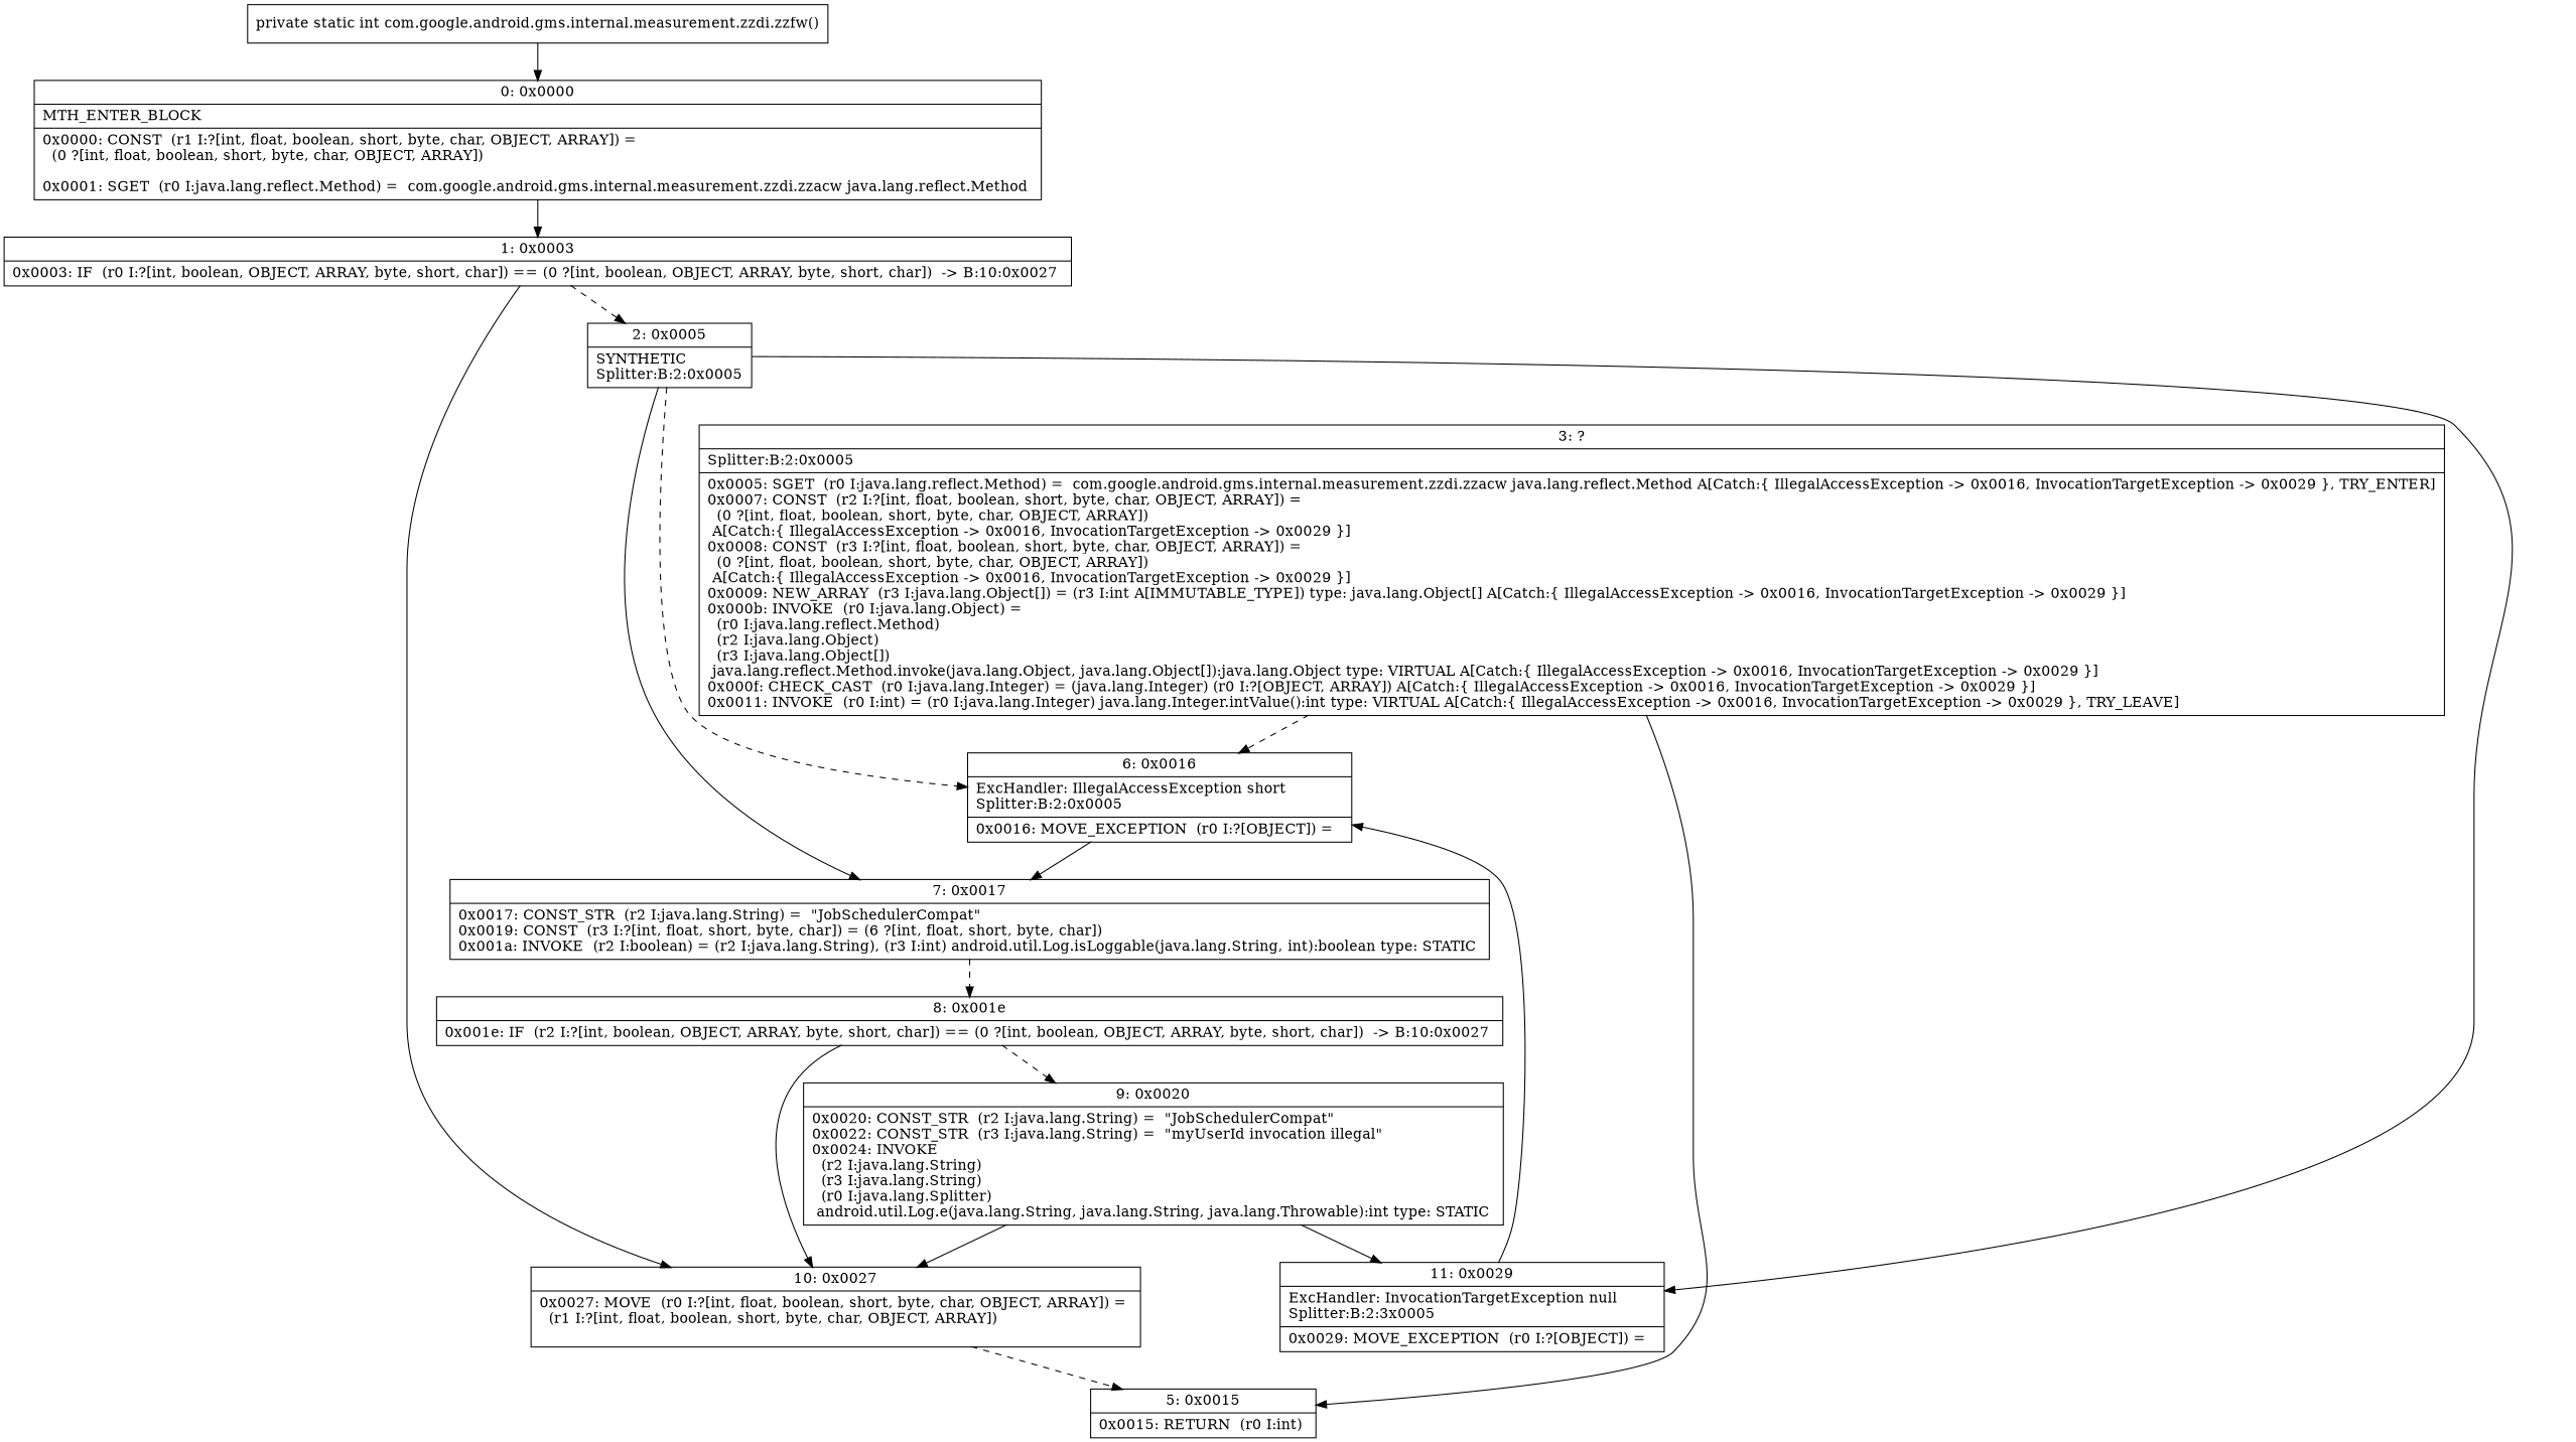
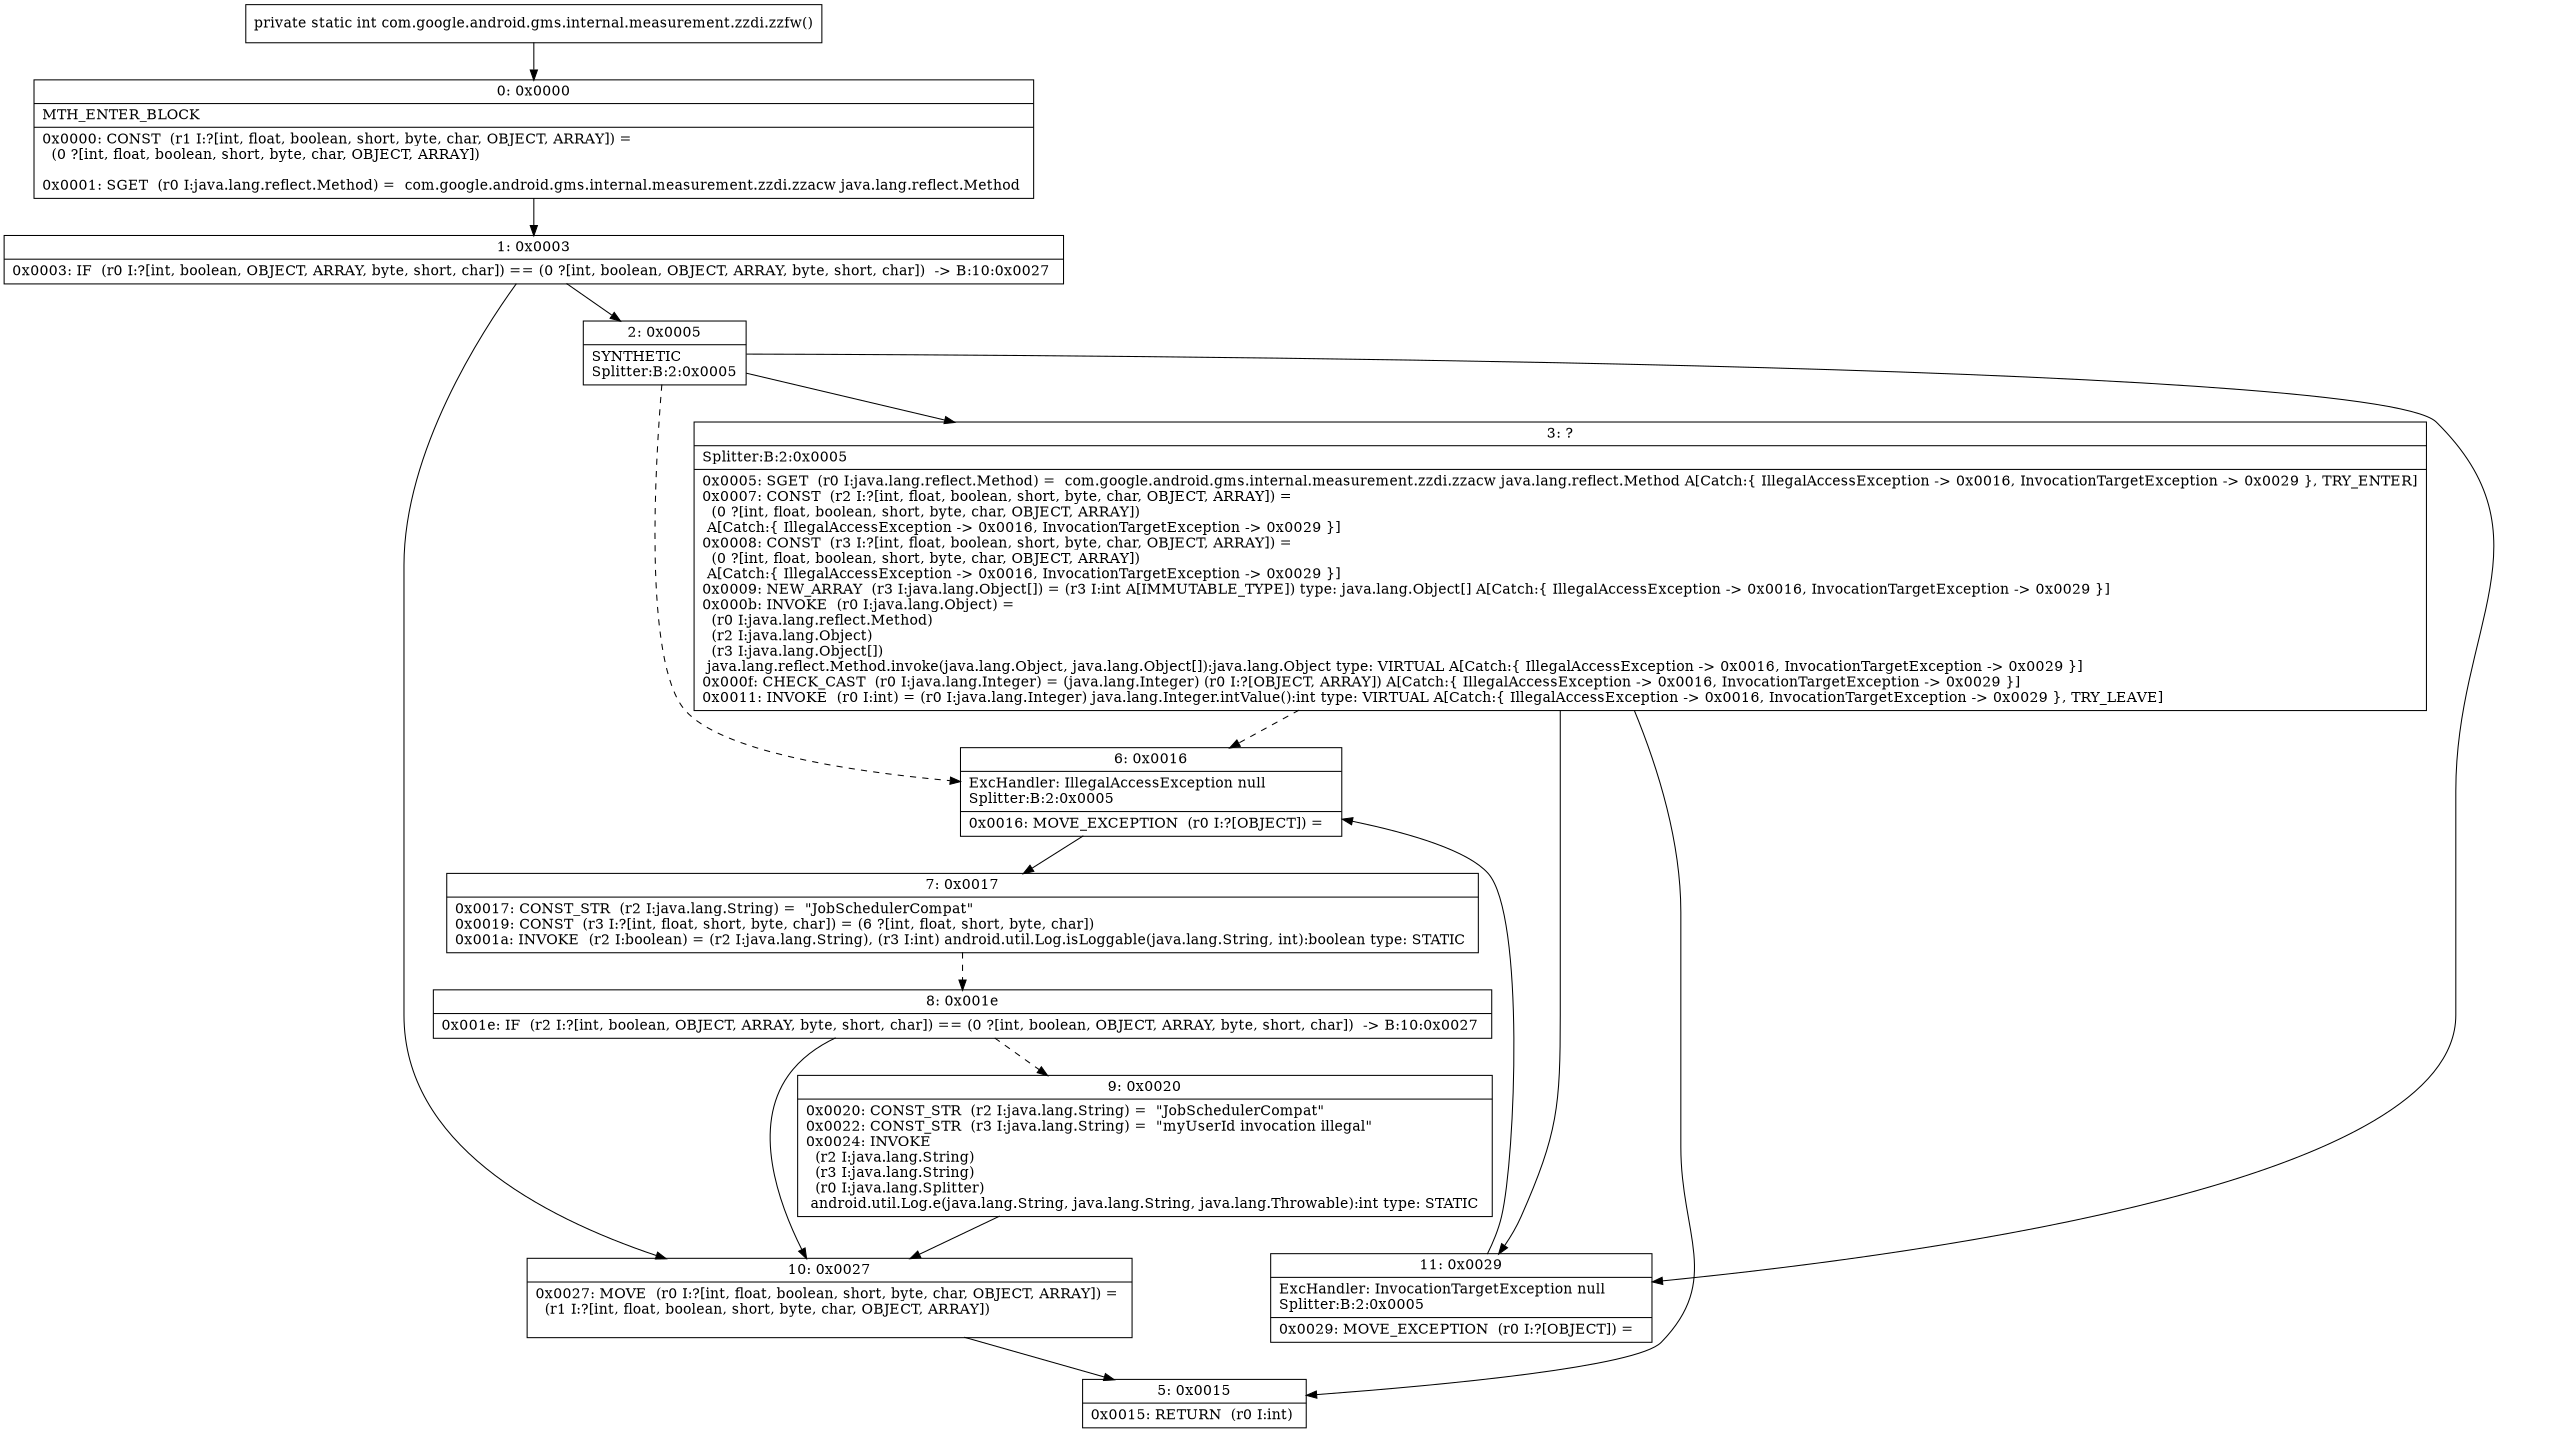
  digraph {
    node [shape=record]
    n1 [label="{0\:\ 0x0000|MTH_ENTER_BLOCK\l|0x0000: CONST  (r1 I:?[int, float, boolean, short, byte, char, OBJECT, ARRAY]) = \l  (0 ?[int, float, boolean, short, byte, char, OBJECT, ARRAY])\l \l0x0001: SGET  (r0 I:java.lang.reflect.Method) =  com.google.android.gms.internal.measurement.zzdi.zzacw java.lang.reflect.Method \l}"]
    n2 [label="{1\:\ 0x0003|0x0003: IF  (r0 I:?[int, boolean, OBJECT, ARRAY, byte, short, char]) == (0 ?[int, boolean, OBJECT, ARRAY, byte, short, char])  \-\> B:10:0x0027 \l}"]
    n3 [label="{2\:\ 0x0005|SYNTHETIC\lSplitter:B:2:0x0005\l}"]
    n4 [label="{10\:\ 0x0027|0x0027: MOVE  (r0 I:?[int, float, boolean, short, byte, char, OBJECT, ARRAY]) = \l  (r1 I:?[int, float, boolean, short, byte, char, OBJECT, ARRAY])\l \l}"]
    n5 [label="{3\:\ ?|Splitter:B:2:0x0005\l|0x0005: SGET  (r0 I:java.lang.reflect.Method) =  com.google.android.gms.internal.measurement.zzdi.zzacw java.lang.reflect.Method A[Catch:\{ IllegalAccessException \-\> 0x0016, InvocationTargetException \-\> 0x0029 \}, TRY_ENTER]\l0x0007: CONST  (r2 I:?[int, float, boolean, short, byte, char, OBJECT, ARRAY]) = \l  (0 ?[int, float, boolean, short, byte, char, OBJECT, ARRAY])\l A[Catch:\{ IllegalAccessException \-\> 0x0016, InvocationTargetException \-\> 0x0029 \}]\l0x0008: CONST  (r3 I:?[int, float, boolean, short, byte, char, OBJECT, ARRAY]) = \l  (0 ?[int, float, boolean, short, byte, char, OBJECT, ARRAY])\l A[Catch:\{ IllegalAccessException \-\> 0x0016, InvocationTargetException \-\> 0x0029 \}]\l0x0009: NEW_ARRAY  (r3 I:java.lang.Object[]) = (r3 I:int A[IMMUTABLE_TYPE]) type: java.lang.Object[] A[Catch:\{ IllegalAccessException \-\> 0x0016, InvocationTargetException \-\> 0x0029 \}]\l0x000b: INVOKE  (r0 I:java.lang.Object) = \l  (r0 I:java.lang.reflect.Method)\l  (r2 I:java.lang.Object)\l  (r3 I:java.lang.Object[])\l java.lang.reflect.Method.invoke(java.lang.Object, java.lang.Object[]):java.lang.Object type: VIRTUAL A[Catch:\{ IllegalAccessException \-\> 0x0016, InvocationTargetException \-\> 0x0029 \}]\l0x000f: CHECK_CAST  (r0 I:java.lang.Integer) = (java.lang.Integer) (r0 I:?[OBJECT, ARRAY]) A[Catch:\{ IllegalAccessException \-\> 0x0016, InvocationTargetException \-\> 0x0029 \}]\l0x0011: INVOKE  (r0 I:int) = (r0 I:java.lang.Integer) java.lang.Integer.intValue():int type: VIRTUAL A[Catch:\{ IllegalAccessException \-\> 0x0016, InvocationTargetException \-\> 0x0029 \}, TRY_LEAVE]\l}"]
-   n6 [label="{6\:\ 0x0016|ExcHandler: IllegalAccessException short\lSplitter:B:2:0x0005\l|0x0016: MOVE_EXCEPTION  (r0 I:?[OBJECT]) =  \l}"]
-   n7 [label="{11\:\ 0x0029|ExcHandler: InvocationTargetException null\lSplitter:B:2:3x0005\l|0x0029: MOVE_EXCEPTION  (r0 I:?[OBJECT]) =  \l}"]
+   n6 [label="{6\:\ 0x0016|ExcHandler: IllegalAccessException null\lSplitter:B:2:0x0005\l|0x0016: MOVE_EXCEPTION  (r0 I:?[OBJECT]) =  \l}"]
+   n7 [label="{11\:\ 0x0029|ExcHandler: InvocationTargetException null\lSplitter:B:2:0x0005\l|0x0029: MOVE_EXCEPTION  (r0 I:?[OBJECT]) =  \l}"]
    n8 [label="{5\:\ 0x0015|0x0015: RETURN  (r0 I:int) \l}"]
    n9 [label="{7\:\ 0x0017|0x0017: CONST_STR  (r2 I:java.lang.String) =  \"JobSchedulerCompat\" \l0x0019: CONST  (r3 I:?[int, float, short, byte, char]) = (6 ?[int, float, short, byte, char]) \l0x001a: INVOKE  (r2 I:boolean) = (r2 I:java.lang.String), (r3 I:int) android.util.Log.isLoggable(java.lang.String, int):boolean type: STATIC \l}"]
    n10 [label="{8\:\ 0x001e|0x001e: IF  (r2 I:?[int, boolean, OBJECT, ARRAY, byte, short, char]) == (0 ?[int, boolean, OBJECT, ARRAY, byte, short, char])  \-\> B:10:0x0027 \l}"]
    n11 [label="{9\:\ 0x0020|0x0020: CONST_STR  (r2 I:java.lang.String) =  \"JobSchedulerCompat\" \l0x0022: CONST_STR  (r3 I:java.lang.String) =  \"myUserId invocation illegal\" \l0x0024: INVOKE  \l  (r2 I:java.lang.String)\l  (r3 I:java.lang.String)\l  (r0 I:java.lang.Splitter)\l android.util.Log.e(java.lang.String, java.lang.String, java.lang.Throwable):int type: STATIC \l}"]
    n12 [label="{private static int com.google.android.gms.internal.measurement.zzdi.zzfw() }"]
    n1 -> n2
-   n2 -> n3 [style=dashed]
+   n2 -> n3 [style=solid]
    n2 -> n4
-   n3 -> n9
+   n3 -> n5
    n3 -> n6 [style=dashed]
    n3 -> n7
-   n4 -> n8 [style=dashed]
+   n4 -> n8
    n5 -> n6 [style=dashed]
-   n11 -> n7
+   n5 -> n7
    n5 -> n8
    n6 -> n9
    n7 -> n6
    n9 -> n10 [style=dashed]
    n10 -> n4
    n10 -> n11 [style=dashed]
    n11 -> n4
    n12 -> n1
  }
